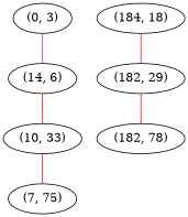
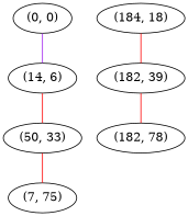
  graph {
    edge [color=red weight=1]
-   "(0, 0)" [label="(0, 3)"]
+   "(0, 0)"
    "(14, 6)"
-   "(10, 33)"
+   "(10, 33)" [label="(50, 33)"]
    "(184, 18)"
-   "(182, 39)" [label="(182, 29)"]
+   "(182, 39)"
    n6 [label="(182, 78)"]
    "(7, 75)"
    "(0, 0)" -- "(14, 6)" [color=purple weight=4]
    "(14, 6)" -- "(10, 33)"
    "(10, 33)" -- "(7, 75)"
    "(184, 18)" -- "(182, 39)"
    "(182, 39)" -- n6
  }
